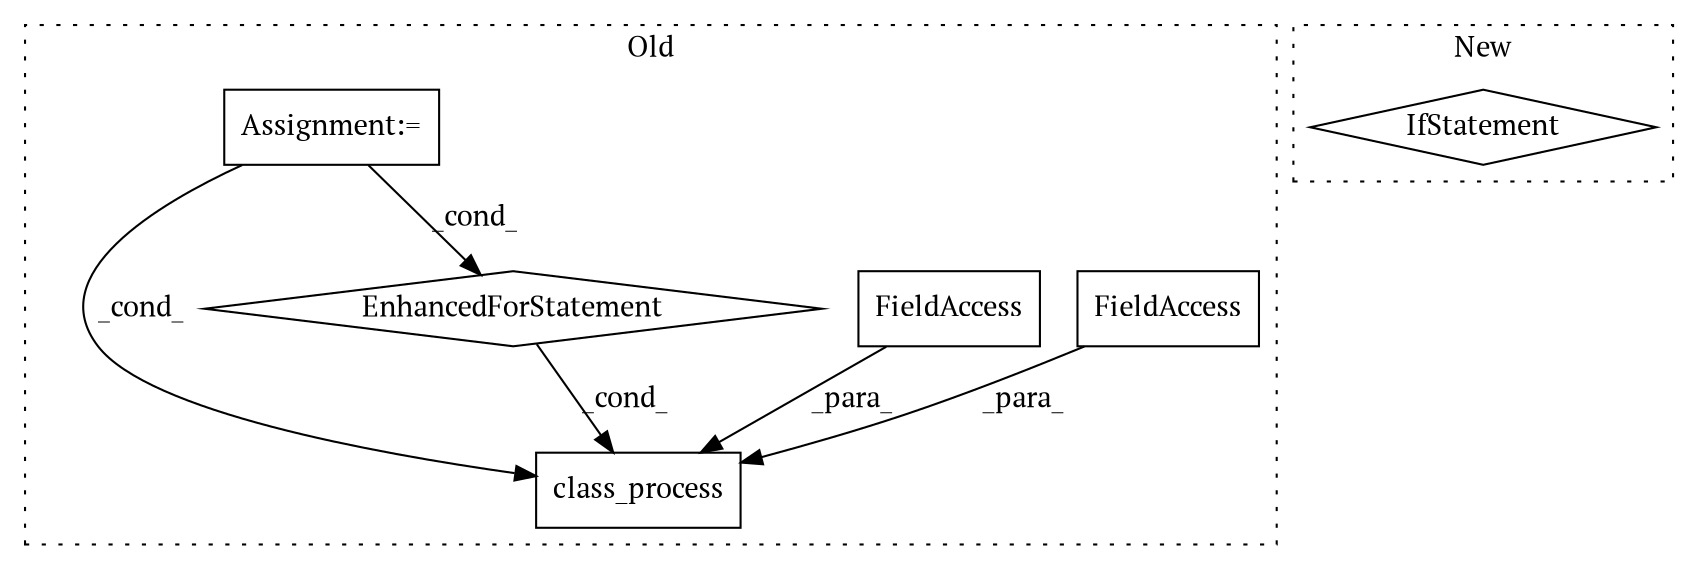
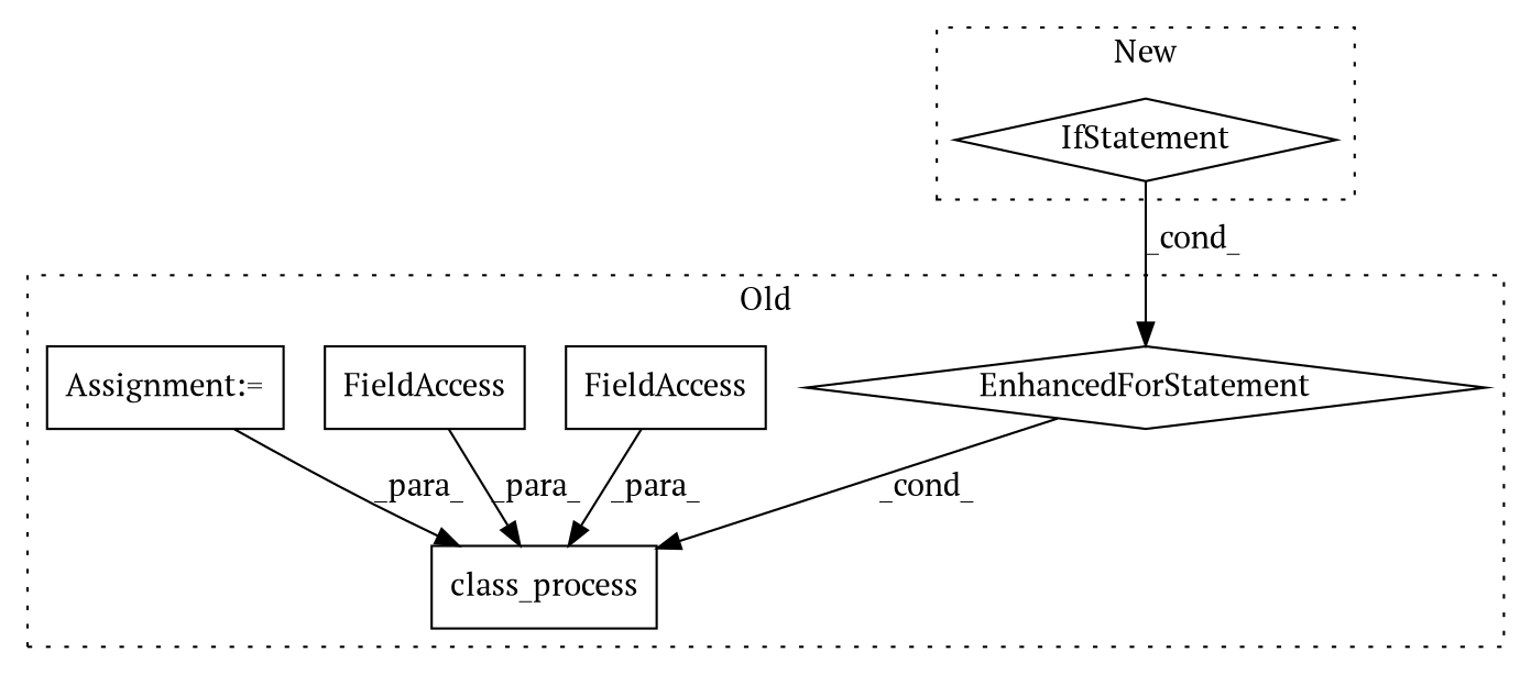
  digraph {
    fontname="PT Serif"
    node [a=22 fontname="PT Serif" shape=box]
    edge [fontname="PT Serif"]
    n1 [a=32 l="14,1" label=class_process s="2330,2375"]
    n2 [a=70 l="57,2" label=EnhancedForStatement s="2214,2318" shape=diamond]
    n3 [l=12 label=FieldAccess s=2359]
    n4 [l=3 label=FieldAccess s=2372]
    n5 [a=7 l=1 label="Assignment:=" s=2067]
    n6 [a=25 l=47 label=IfStatement s=2610 shape=diamond]
    subgraph cluster_1 {
      label=Old
      style=dotted
      n1
      n2
      n3
      n4
      n5
    }
    subgraph cluster_2 {
      label=New
      style=dotted
      n6
    }
    n2 -> n1 [label=_cond_]
    n3 -> n1 [label=_para_]
    n4 -> n1 [label=_para_]
-   n5 -> n1 [label=_cond_]
-   n5 -> n2 [label=_cond_]
+   n5 -> n1 [label=_para_]
+   n6 -> n2 [label=_cond_]
  }
